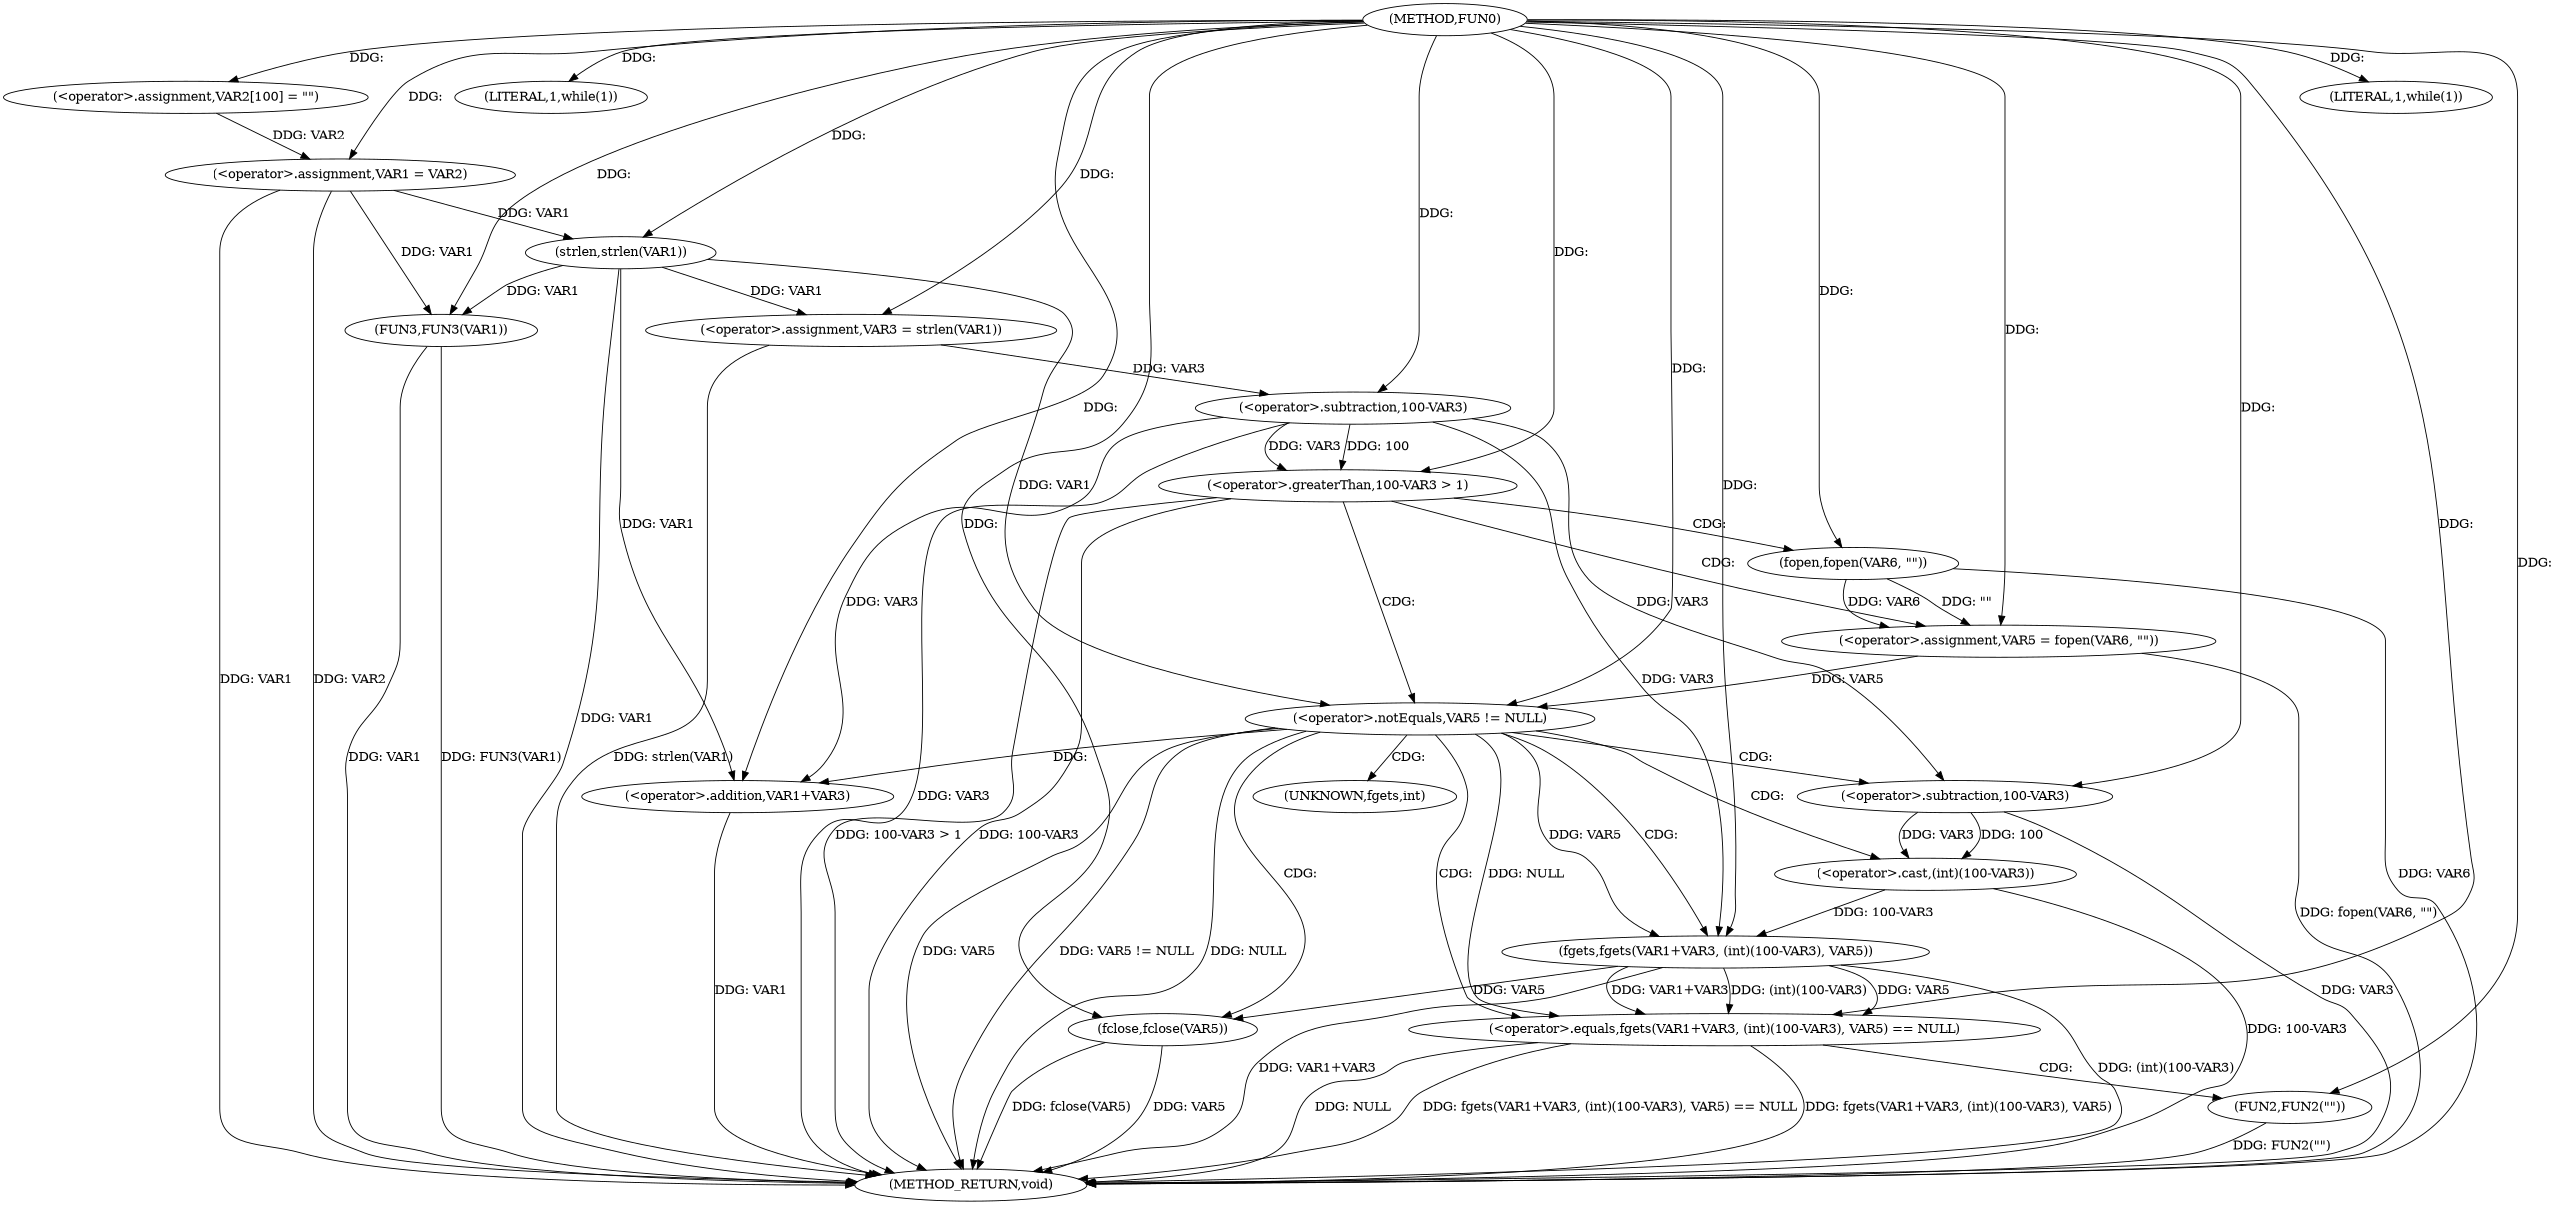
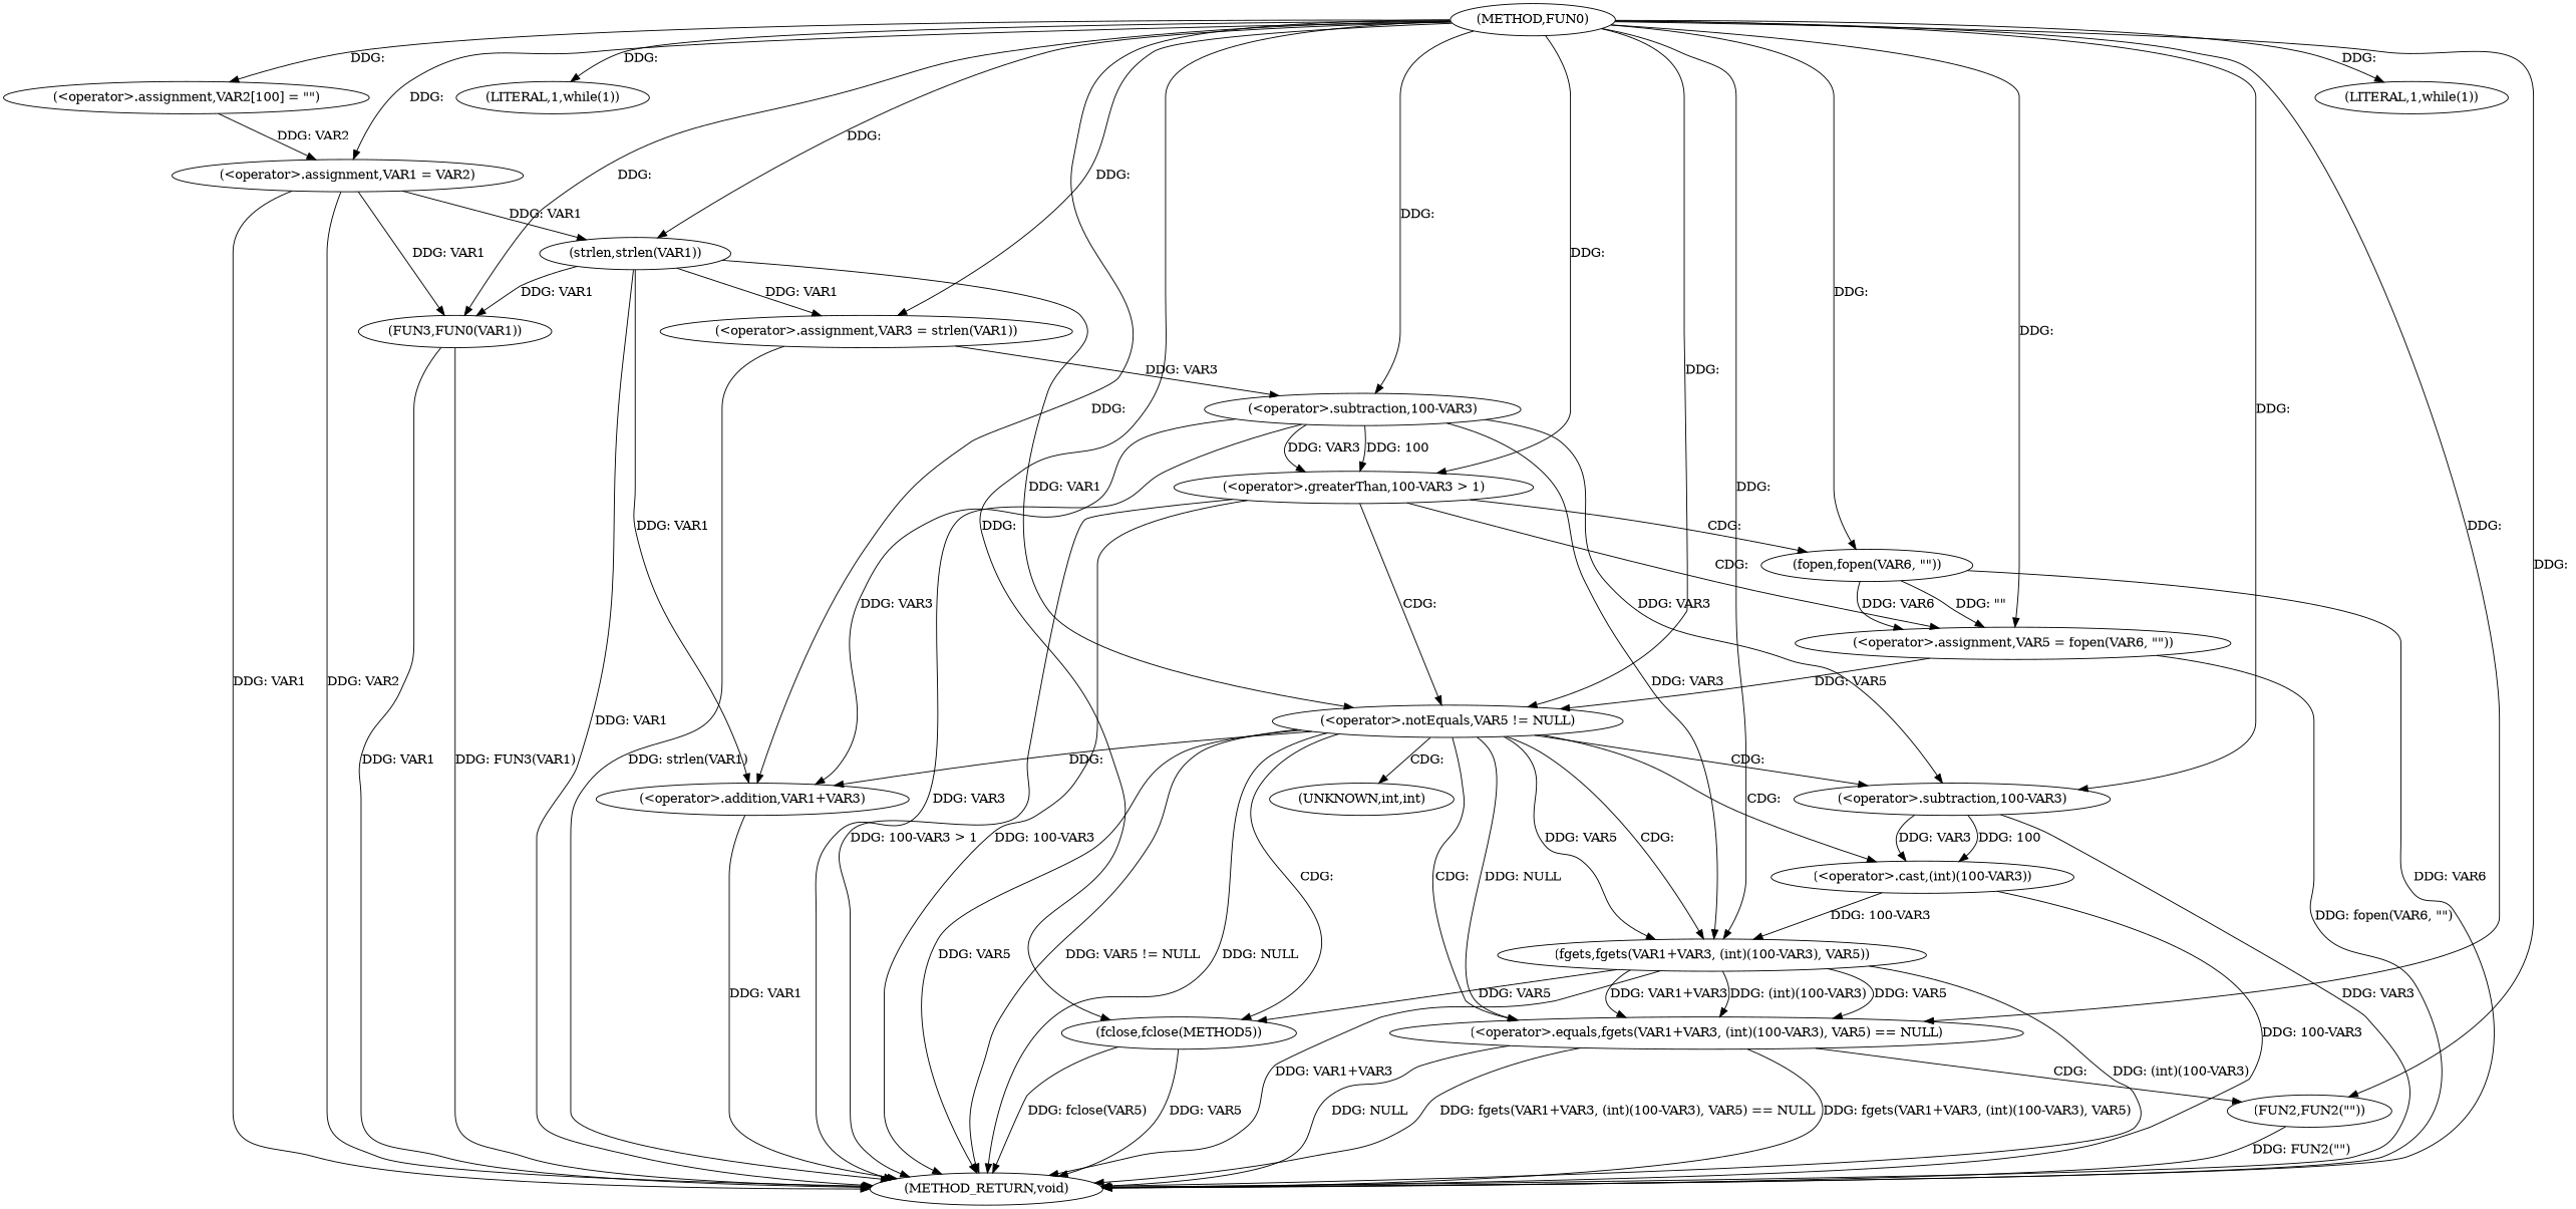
  digraph {
    n1 [label="(METHOD,FUN0)"]
    n2 [label="(<operator>.assignment,VAR2[100] = \"\")"]
    n3 [label="(<operator>.assignment,VAR1 = VAR2)"]
    n4 [label="(LITERAL,1,while(1))"]
    n5 [label="(<operator>.assignment,VAR3 = strlen(VAR1))"]
    n6 [label="(strlen,strlen(VAR1))"]
    n7 [label="(<operator>.greaterThan,100-VAR3 > 1)"]
    n8 [label="(<operator>.subtraction,100-VAR3)"]
    n9 [label="(<operator>.assignment,VAR5 = fopen(VAR6, \"\"))"]
    n10 [label="(fopen,fopen(VAR6, \"\"))"]
    n11 [label="(<operator>.notEquals,VAR5 != NULL)"]
    n12 [label="(<operator>.equals,fgets(VAR1+VAR3, (int)(100-VAR3), VAR5) == NULL)"]
    n13 [label="(fgets,fgets(VAR1+VAR3, (int)(100-VAR3), VAR5))"]
    n14 [label="(<operator>.addition,VAR1+VAR3)"]
    n15 [label="(<operator>.subtraction,100-VAR3)"]
    n16 [label="(FUN2,FUN2(\"\"))"]
-   n17 [label="(fclose,fclose(VAR5))"]
+   n17 [label="(fclose,fclose(METHOD5))"]
    n18 [label="(LITERAL,1,while(1))"]
-   n19 [label="(FUN3,FUN3(VAR1))"]
+   n19 [label="(FUN3,FUN0(VAR1))"]
    n20 [label="(METHOD_RETURN,void)"]
    n21 [label="(<operator>.cast,(int)(100-VAR3))"]
-   n22 [label="(UNKNOWN,fgets,int)"]
+   n22 [label="(UNKNOWN,int,int)"]
    n1 -> n2 [label="DDG: "]
    n1 -> n3 [label="DDG: "]
    n1 -> n4 [label="DDG: "]
    n1 -> n5 [label="DDG: "]
    n1 -> n6 [label="DDG: "]
    n1 -> n7 [label="DDG: "]
    n1 -> n8 [label="DDG: "]
    n1 -> n9 [label="DDG: "]
    n1 -> n10 [label="DDG: "]
    n1 -> n11 [label="DDG: "]
    n1 -> n12 [label="DDG: "]
    n1 -> n13 [label="DDG: "]
    n1 -> n14 [label="DDG: "]
    n1 -> n15 [label="DDG: "]
    n1 -> n16 [label="DDG: "]
    n1 -> n17 [label="DDG: "]
    n1 -> n18 [label="DDG: "]
    n1 -> n19 [label="DDG: "]
    n2 -> n3 [label="DDG: VAR2"]
    n3 -> n6 [label="DDG: VAR1"]
    n3 -> n19 [label="DDG: VAR1"]
    n3 -> n20 [label="DDG: VAR1"]
    n3 -> n20 [label="DDG: VAR2"]
    n5 -> n8 [label="DDG: VAR3"]
    n5 -> n20 [label="DDG: strlen(VAR1)"]
    n6 -> n5 [label="DDG: VAR1"]
    n6 -> n11 [label="DDG: VAR1"]
    n6 -> n14 [label="DDG: VAR1"]
    n6 -> n19 [label="DDG: VAR1"]
    n6 -> n20 [label="DDG: VAR1"]
    n7 -> n9 [label="CDG: "]
    n7 -> n10 [label="CDG: "]
    n7 -> n11 [label="CDG: "]
    n7 -> n20 [label="DDG: 100-VAR3 > 1"]
    n7 -> n20 [label="DDG: 100-VAR3"]
    n8 -> n7 [label="DDG: 100"]
    n8 -> n7 [label="DDG: VAR3"]
    n8 -> n13 [label="DDG: VAR3"]
    n8 -> n14 [label="DDG: VAR3"]
    n8 -> n15 [label="DDG: VAR3"]
    n8 -> n20 [label="DDG: VAR3"]
    n9 -> n11 [label="DDG: VAR5"]
    n9 -> n20 [label="DDG: fopen(VAR6, \"\")"]
    n10 -> n9 [label="DDG: VAR6"]
    n10 -> n9 [label="DDG: \"\""]
    n10 -> n20 [label="DDG: VAR6"]
    n11 -> n12 [label="DDG: NULL"]
    n11 -> n12 [label="CDG: "]
    n11 -> n13 [label="DDG: VAR5"]
    n11 -> n13 [label="CDG: "]
    n11 -> n14 [label="DDG: "]
    n11 -> n15 [label="CDG: "]
    n11 -> n17 [label="CDG: "]
    n11 -> n20 [label="DDG: VAR5 != NULL"]
    n11 -> n20 [label="DDG: NULL"]
    n11 -> n20 [label="DDG: VAR5"]
    n11 -> n21 [label="CDG: "]
    n11 -> n22 [label="CDG: "]
    n12 -> n16 [label="CDG: "]
    n12 -> n20 [label="DDG: NULL"]
    n12 -> n20 [label="DDG: fgets(VAR1+VAR3, (int)(100-VAR3), VAR5) == NULL"]
    n12 -> n20 [label="DDG: fgets(VAR1+VAR3, (int)(100-VAR3), VAR5)"]
    n13 -> n12 [label="DDG: VAR1+VAR3"]
    n13 -> n12 [label="DDG: (int)(100-VAR3)"]
    n13 -> n12 [label="DDG: VAR5"]
    n13 -> n17 [label="DDG: VAR5"]
    n13 -> n20 [label="DDG: VAR1+VAR3"]
    n13 -> n20 [label="DDG: (int)(100-VAR3)"]
    n14 -> n20 [label="DDG: VAR1"]
    n15 -> n20 [label="DDG: VAR3"]
    n15 -> n21 [label="DDG: 100"]
    n15 -> n21 [label="DDG: VAR3"]
    n16 -> n20 [label="DDG: FUN2(\"\")"]
    n17 -> n20 [label="DDG: VAR5"]
    n17 -> n20 [label="DDG: fclose(VAR5)"]
    n19 -> n20 [label="DDG: VAR1"]
    n19 -> n20 [label="DDG: FUN3(VAR1)"]
    n21 -> n13 [label="DDG: 100-VAR3"]
    n21 -> n20 [label="DDG: 100-VAR3"]
  }
